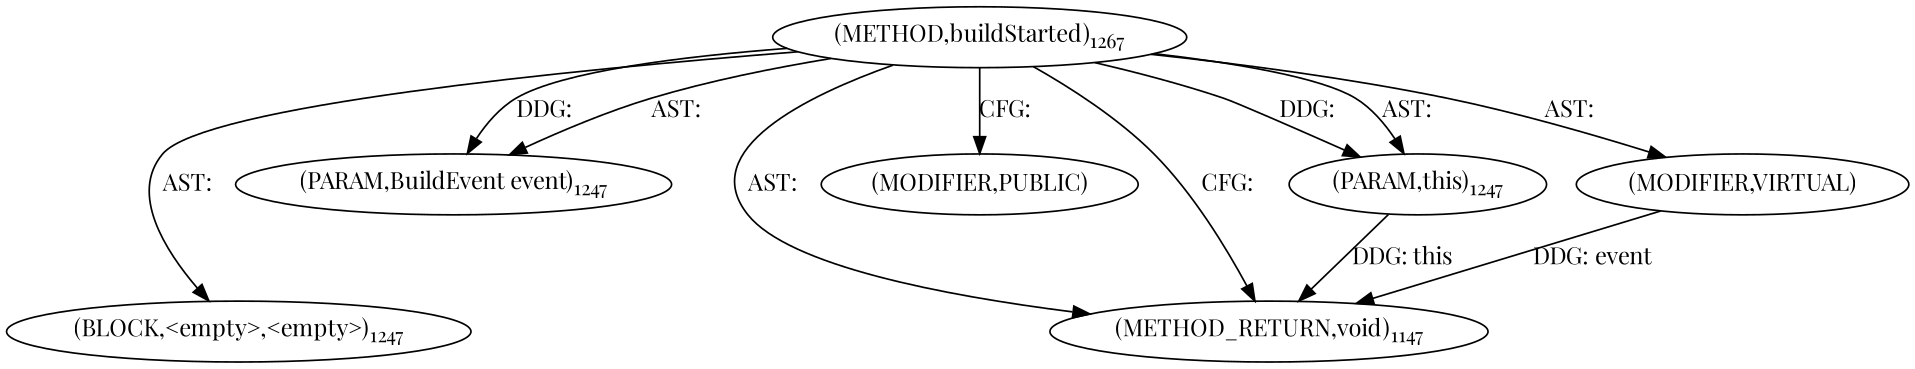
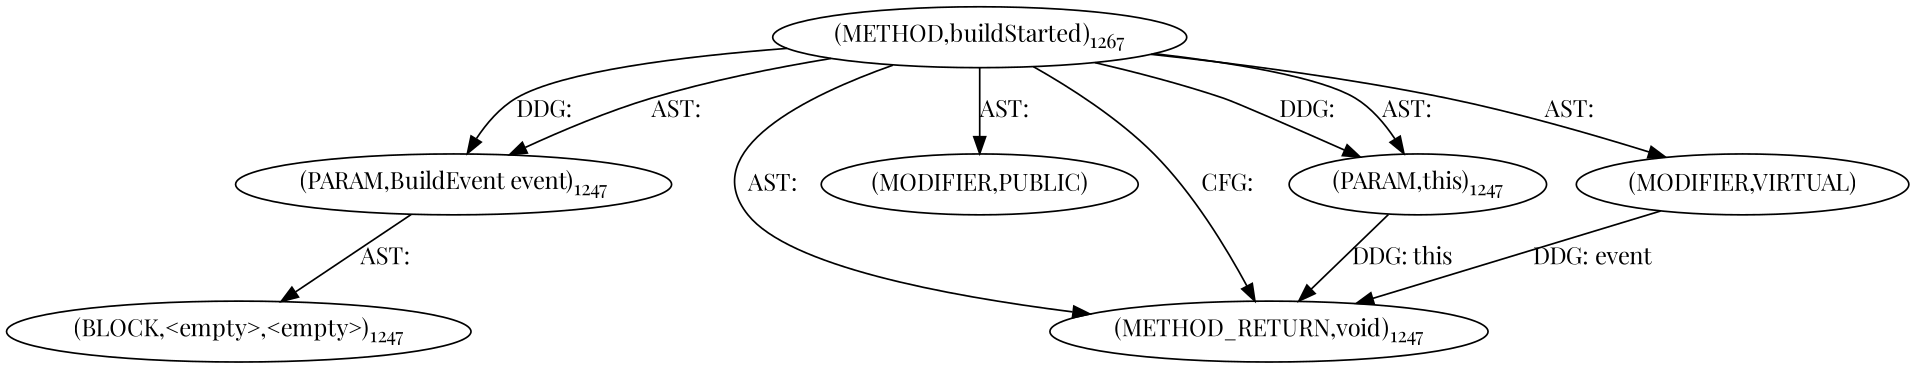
  digraph {
    fontname="Playfair Display"
    node [fontname="Playfair Display"]
    edge [fontname="Playfair Display"]
    n1 [label=<(METHOD,buildStarted)<SUB>1267</SUB>>]
    n2 [label=<(PARAM,this)<SUB>1247</SUB>>]
    n3 [label=<(PARAM,BuildEvent event)<SUB>1247</SUB>>]
    n4 [label=<(BLOCK,&lt;empty&gt;,&lt;empty&gt;)<SUB>1247</SUB>>]
    n5 [label=<(MODIFIER,PUBLIC)>]
    n6 [label=<(MODIFIER,VIRTUAL)>]
-   n7 [label=<(METHOD_RETURN,void)<SUB>1147</SUB>>]
+   n7 [label=<(METHOD_RETURN,void)<SUB>1247</SUB>>]
    n1 -> n2 [label="AST: "]
    n1 -> n2 [label="DDG: "]
    n1 -> n3 [label="AST: "]
    n1 -> n3 [label="DDG: "]
-   n1 -> n4 [label="AST: "]
-   n1 -> n5 [label="CFG: "]
+   n3 -> n4 [label="AST: "]
+   n1 -> n5 [label="AST: "]
    n1 -> n6 [label="AST: "]
    n1 -> n7 [label="AST: "]
    n1 -> n7 [label="CFG: "]
    n2 -> n7 [label="DDG: this"]
    n6 -> n7 [label="DDG: event"]
  }
